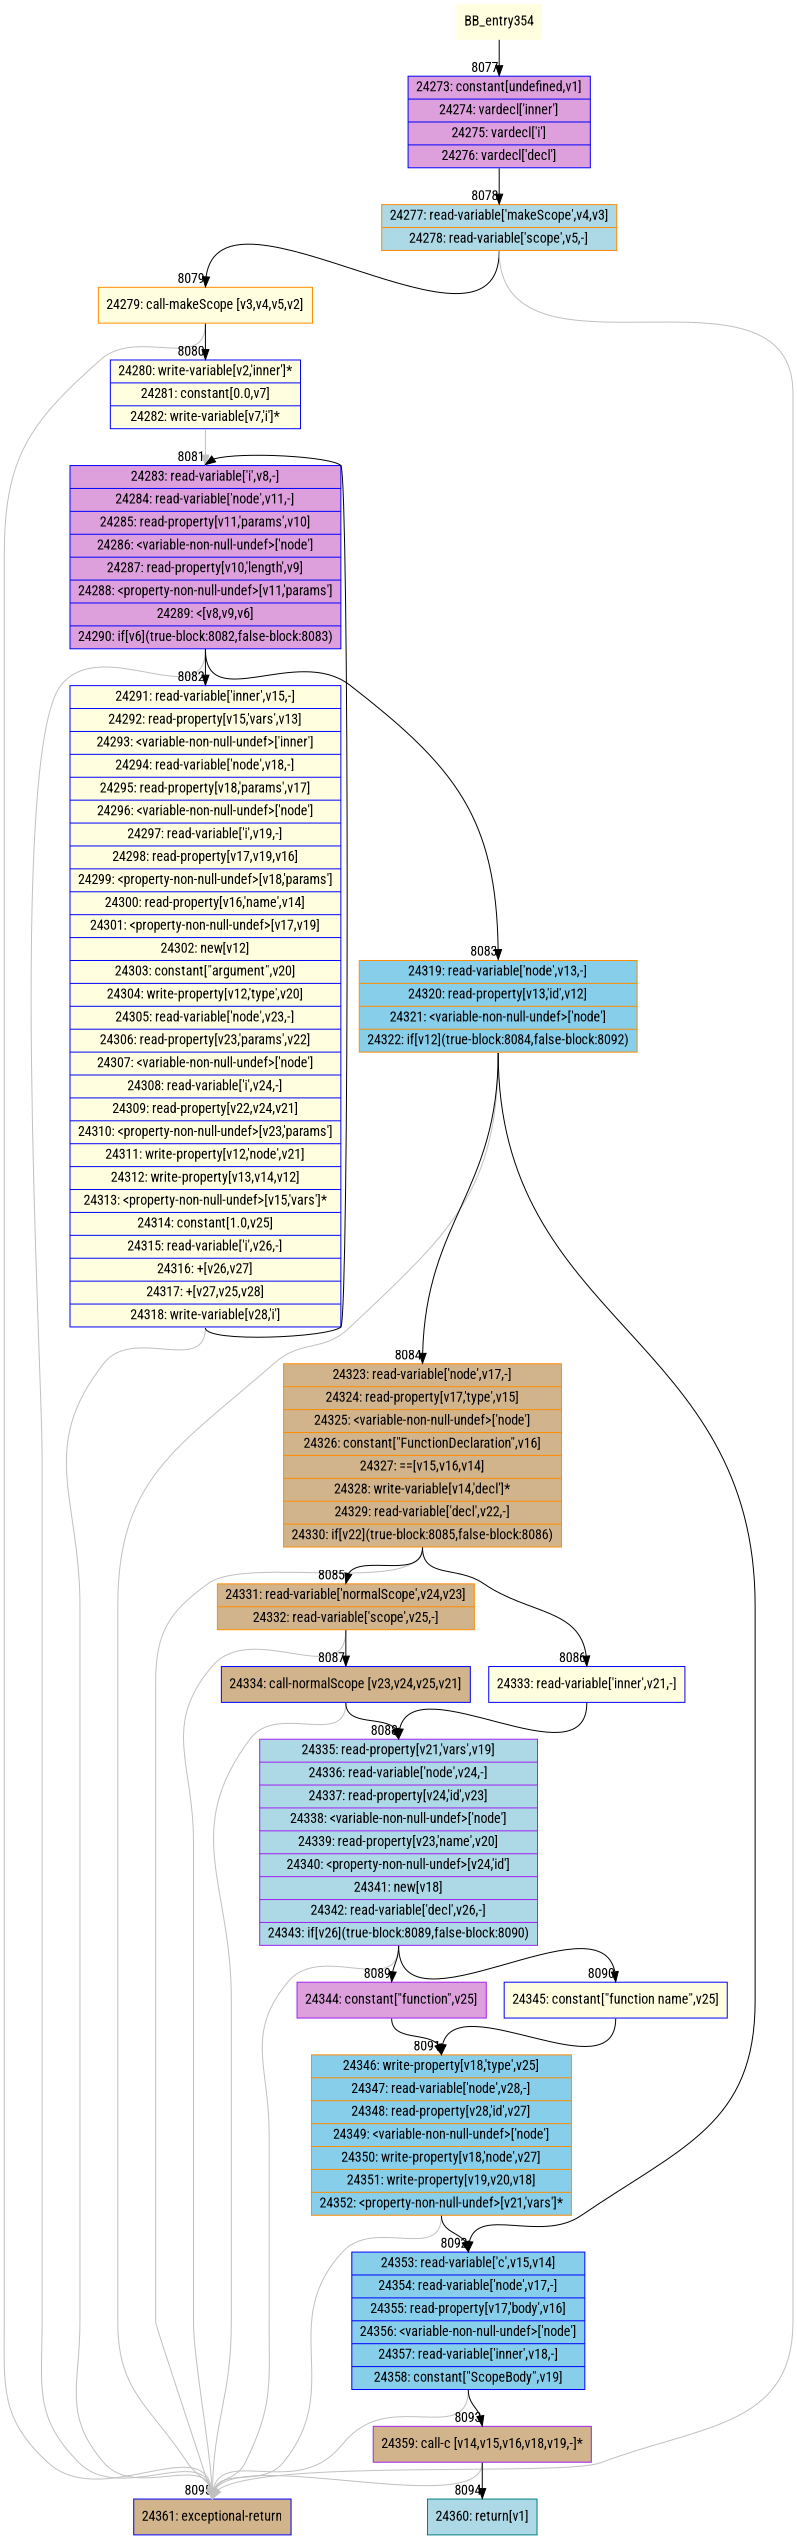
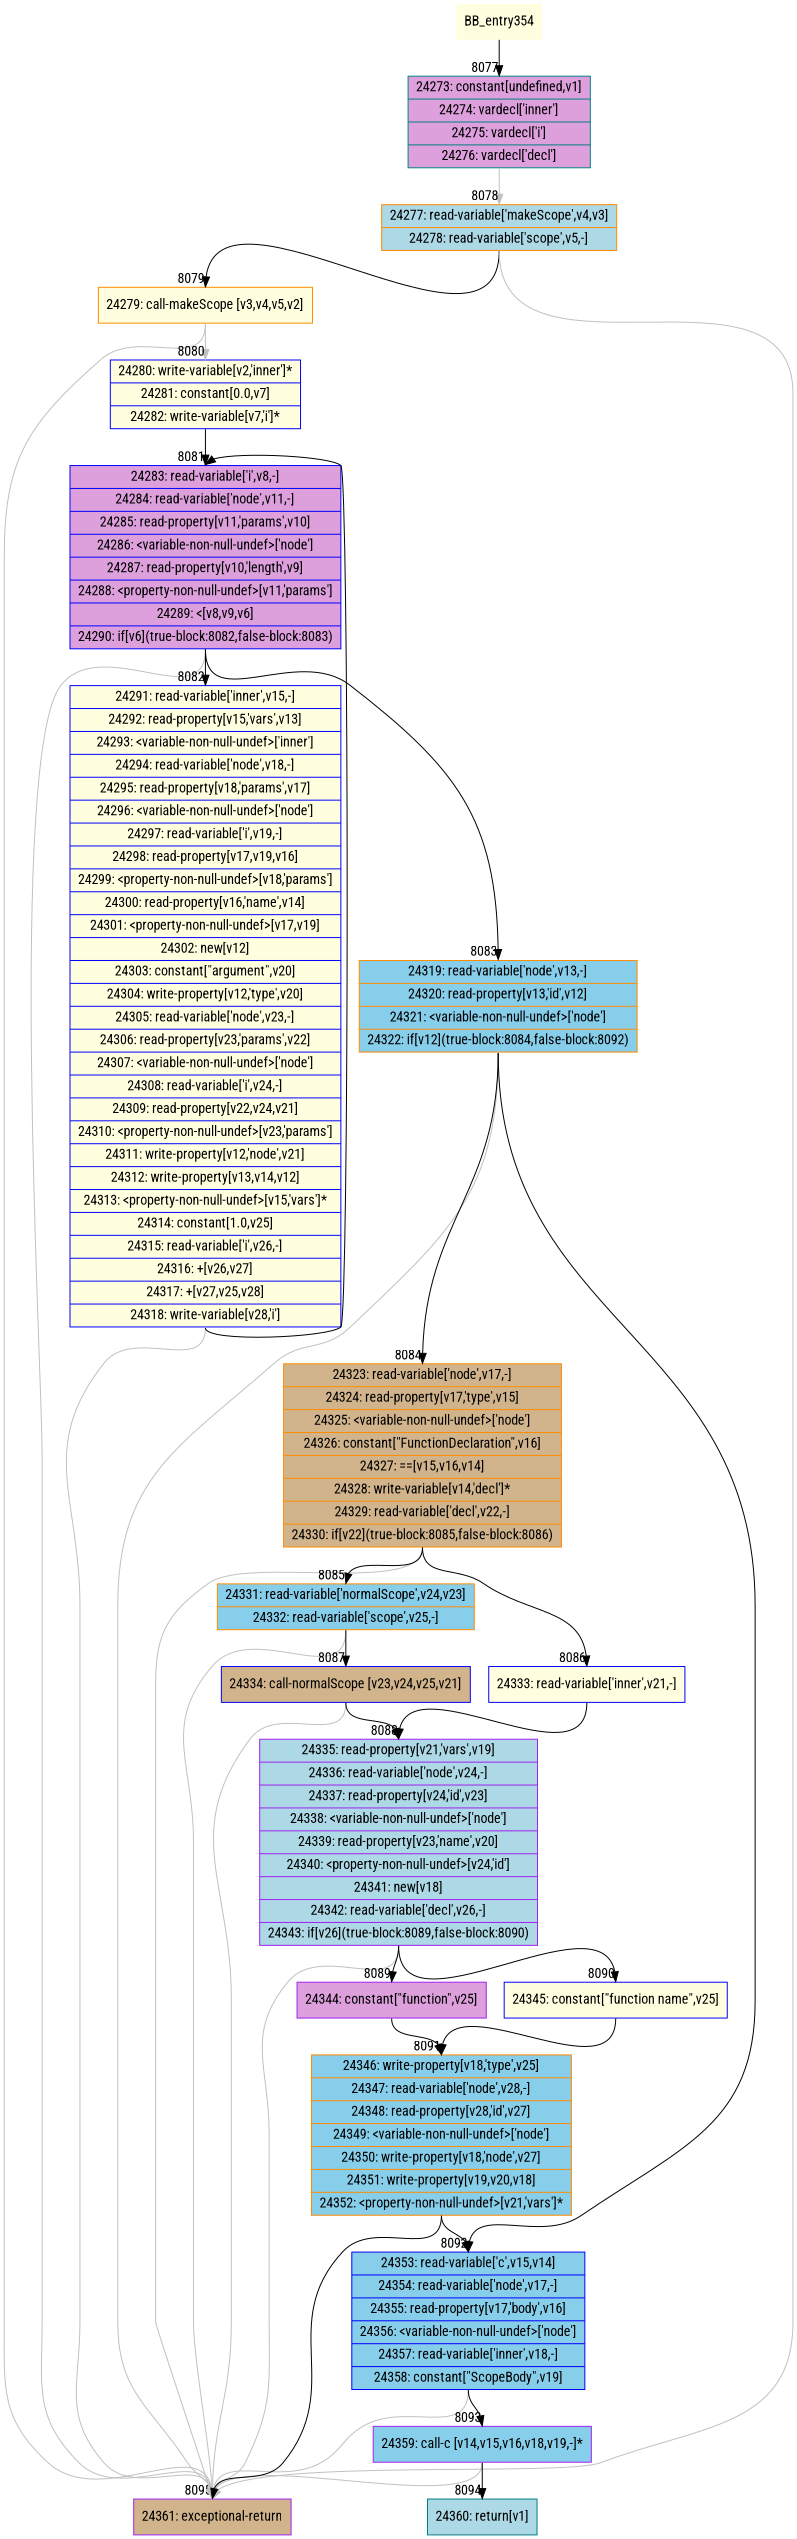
  digraph {
    fontname="Roboto Condensed"
    rankdir=TD
    node [color=darkorange fillcolor=lightyellow fontname="Roboto Condensed" shape=record style=filled]
    edge [fontname="Roboto Condensed" headport=n tailport=s]
    n1 [label=BB_entry354 shape=none]
-   n2 [color=blue fillcolor=plum label="{24273: constant[undefined,v1]|24274: vardecl['inner']|24275: vardecl['i']|24276: vardecl['decl']}"]
+   n2 [color=teal fillcolor=plum label="{24273: constant[undefined,v1]|24274: vardecl['inner']|24275: vardecl['i']|24276: vardecl['decl']}"]
    n3 [fillcolor=lightblue label="{24277: read-variable['makeScope',v4,v3]|24278: read-variable['scope',v5,-]}"]
    n4 [label="{24279: call-makeScope [v3,v4,v5,v2]}"]
-   n5 [color=blue fillcolor=tan label="{24361: exceptional-return}"]
+   n5 [color=purple fillcolor=tan label="{24361: exceptional-return}"]
    n6 [color=blue label="{24280: write-variable[v2,'inner']*|24281: constant[0.0,v7]|24282: write-variable[v7,'i']*}"]
    n7 [color=blue fillcolor=plum label="{24283: read-variable['i',v8,-]|24284: read-variable['node',v11,-]|24285: read-property[v11,'params',v10]|24286: \<variable-non-null-undef\>['node']|24287: read-property[v10,'length',v9]|24288: \<property-non-null-undef\>[v11,'params']|24289: \<[v8,v9,v6]|24290: if[v6](true-block:8082,false-block:8083)}"]
    n8 [color=blue label="{24291: read-variable['inner',v15,-]|24292: read-property[v15,'vars',v13]|24293: \<variable-non-null-undef\>['inner']|24294: read-variable['node',v18,-]|24295: read-property[v18,'params',v17]|24296: \<variable-non-null-undef\>['node']|24297: read-variable['i',v19,-]|24298: read-property[v17,v19,v16]|24299: \<property-non-null-undef\>[v18,'params']|24300: read-property[v16,'name',v14]|24301: \<property-non-null-undef\>[v17,v19]|24302: new[v12]|24303: constant[\"argument\",v20]|24304: write-property[v12,'type',v20]|24305: read-variable['node',v23,-]|24306: read-property[v23,'params',v22]|24307: \<variable-non-null-undef\>['node']|24308: read-variable['i',v24,-]|24309: read-property[v22,v24,v21]|24310: \<property-non-null-undef\>[v23,'params']|24311: write-property[v12,'node',v21]|24312: write-property[v13,v14,v12]|24313: \<property-non-null-undef\>[v15,'vars']*|24314: constant[1.0,v25]|24315: read-variable['i',v26,-]|24316: +[v26,v27]|24317: +[v27,v25,v28]|24318: write-variable[v28,'i']}"]
    n9 [fillcolor=skyblue label="{24319: read-variable['node',v13,-]|24320: read-property[v13,'id',v12]|24321: \<variable-non-null-undef\>['node']|24322: if[v12](true-block:8084,false-block:8092)}"]
    n10 [fillcolor=tan label="{24323: read-variable['node',v17,-]|24324: read-property[v17,'type',v15]|24325: \<variable-non-null-undef\>['node']|24326: constant[\"FunctionDeclaration\",v16]|24327: ==[v15,v16,v14]|24328: write-variable[v14,'decl']*|24329: read-variable['decl',v22,-]|24330: if[v22](true-block:8085,false-block:8086)}"]
    n11 [color=blue fillcolor=skyblue label="{24353: read-variable['c',v15,v14]|24354: read-variable['node',v17,-]|24355: read-property[v17,'body',v16]|24356: \<variable-non-null-undef\>['node']|24357: read-variable['inner',v18,-]|24358: constant[\"ScopeBody\",v19]}"]
-   n12 [fillcolor=tan label="{24331: read-variable['normalScope',v24,v23]|24332: read-variable['scope',v25,-]}"]
+   n12 [fillcolor=skyblue label="{24331: read-variable['normalScope',v24,v23]|24332: read-variable['scope',v25,-]}"]
    n13 [color=blue label="{24333: read-variable['inner',v21,-]}"]
-   n14 [color=purple fillcolor=tan label="{24359: call-c [v14,v15,v16,v18,v19,-]*}"]
+   n14 [color=purple fillcolor=skyblue label="{24359: call-c [v14,v15,v16,v18,v19,-]*}"]
    n15 [color=blue fillcolor=tan label="{24334: call-normalScope [v23,v24,v25,v21]}"]
    n16 [color=purple fillcolor=lightblue label="{24335: read-property[v21,'vars',v19]|24336: read-variable['node',v24,-]|24337: read-property[v24,'id',v23]|24338: \<variable-non-null-undef\>['node']|24339: read-property[v23,'name',v20]|24340: \<property-non-null-undef\>[v24,'id']|24341: new[v18]|24342: read-variable['decl',v26,-]|24343: if[v26](true-block:8089,false-block:8090)}"]
    n17 [color=teal fillcolor=lightblue label="{24360: return[v1]}"]
    n18 [color=purple fillcolor=plum label="{24344: constant[\"function\",v25]}"]
    n19 [color=blue label="{24345: constant[\"function name\",v25]}"]
    n20 [fillcolor=skyblue label="{24346: write-property[v18,'type',v25]|24347: read-variable['node',v28,-]|24348: read-property[v28,'id',v27]|24349: \<variable-non-null-undef\>['node']|24350: write-property[v18,'node',v27]|24351: write-property[v19,v20,v18]|24352: \<property-non-null-undef\>[v21,'vars']*}"]
    n1 -> n2 [headlabel="    8077"]
-   n2 -> n3 [headlabel="      8078"]
+   n2 -> n3 [headlabel="      8078" color=gray]
    n3 -> n4 [headlabel="      8079"]
    n3 -> n5 [color=gray headlabel="      8095"]
    n4 -> n5 [color=gray]
-   n4 -> n6 [headlabel="      8080"]
-   n6 -> n7 [headlabel="      8081" color=gray]
+   n4 -> n6 [headlabel="      8080" color=gray]
+   n6 -> n7 [headlabel="      8081"]
    n7 -> n5 [color=gray]
    n7 -> n8 [headlabel="      8082"]
    n7 -> n9 [headlabel="      8083"]
    n8 -> n5 [color=gray]
    n8 -> n7
    n9 -> n5 [color=gray]
    n9 -> n10 [headlabel="      8084"]
    n9 -> n11 [headlabel="      8092"]
    n10 -> n5 [color=gray]
    n10 -> n12 [headlabel="      8085"]
    n10 -> n13 [headlabel="      8086"]
    n11 -> n5 [color=gray]
    n11 -> n14 [headlabel="      8093"]
    n12 -> n5 [color=gray]
    n12 -> n15 [headlabel="      8087"]
    n13 -> n16 [headlabel="      8088"]
    n14 -> n5 [color=gray]
    n14 -> n17 [headlabel="      8094"]
    n15 -> n5 [color=gray]
    n15 -> n16
    n16 -> n5 [color=gray]
    n16 -> n18 [headlabel="      8089"]
    n16 -> n19 [headlabel="      8090"]
    n18 -> n20 [headlabel="      8091"]
    n19 -> n20
-   n20 -> n5 [color=gray]
+   n20 -> n5 [color=black]
    n20 -> n11
  }
